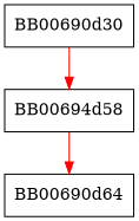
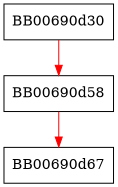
  digraph {
    splines=ortho
    node [shape=box]
    edge [color=red]
    BB00690d30
-   BB00690d58 [label=BB00694d58]
-   BB00690d64
+   BB00690d58
+   BB00690d64 [label=BB00690d67]
    BB00690d30 -> BB00690d58
    BB00690d58 -> BB00690d64
  }
